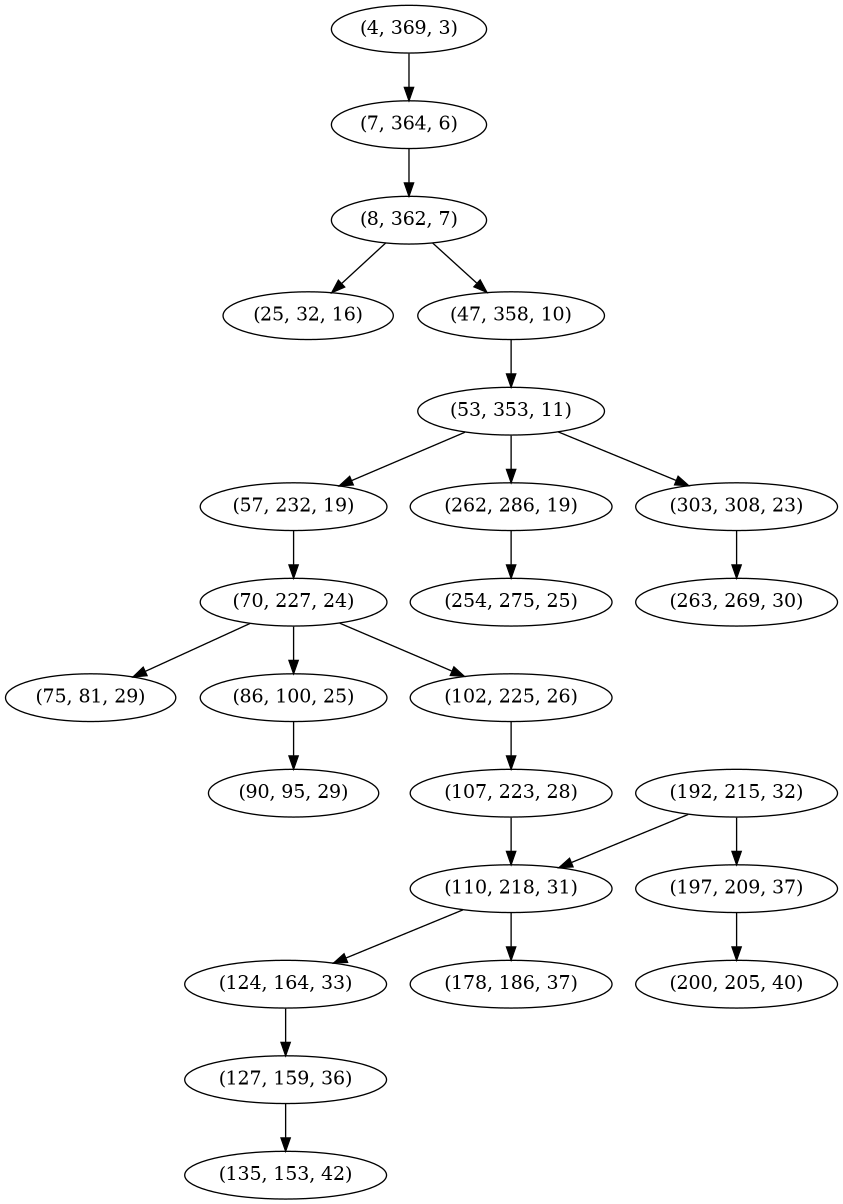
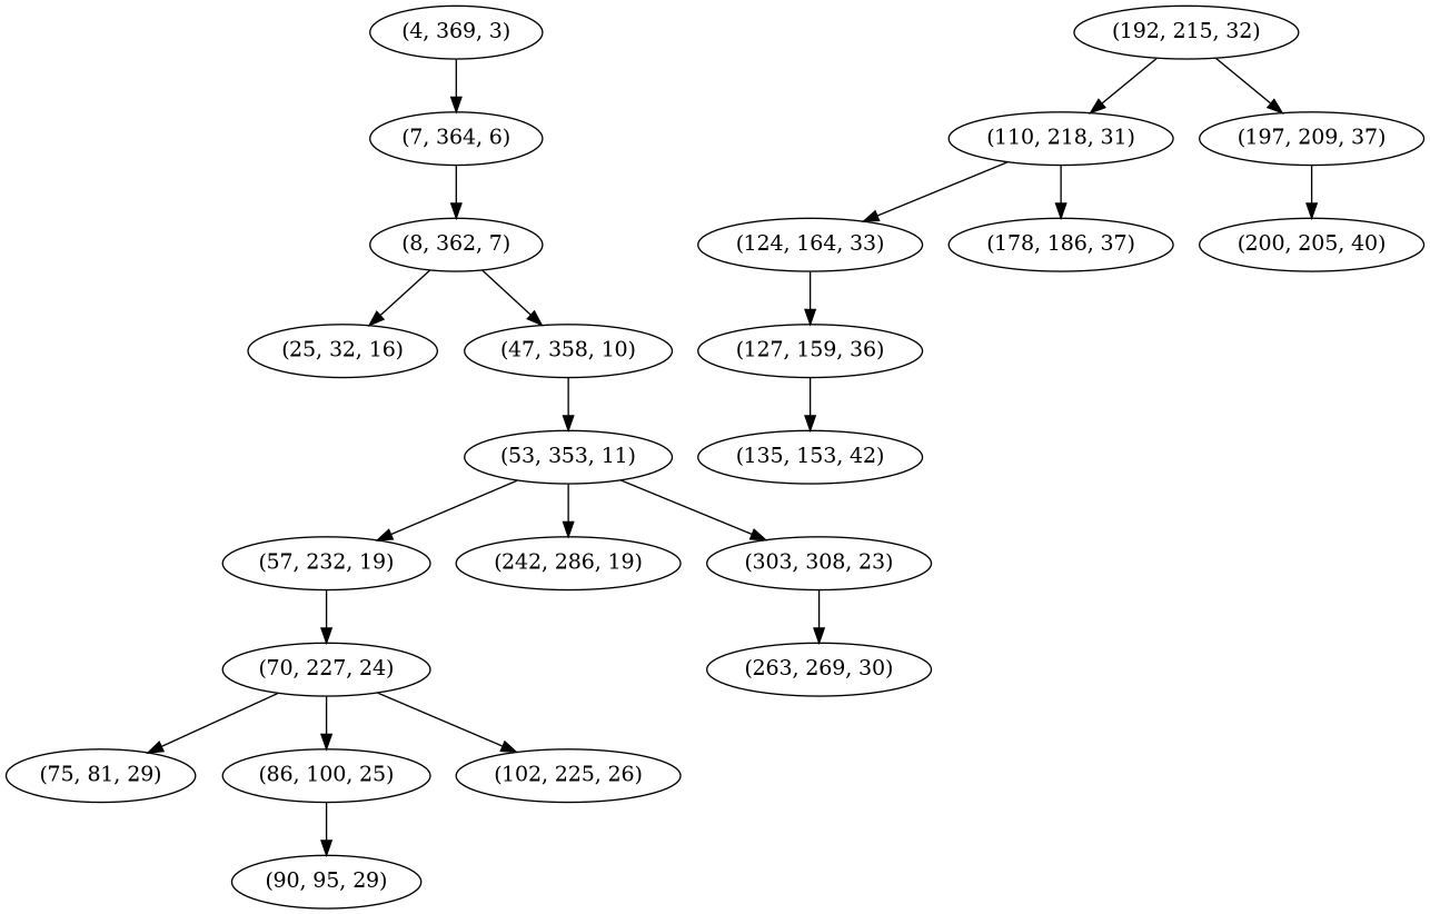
  digraph {
    "(4, 369, 3)"
    "(7, 364, 6)"
    "(8, 362, 7)"
    "(25, 32, 16)"
    "(47, 358, 10)"
    n6 [label="(53, 353, 11)"]
    "(57, 232, 19)"
-   "(242, 286, 19)" [label="(262, 286, 19)"]
+   "(242, 286, 19)"
    "(303, 308, 23)"
    "(70, 227, 24)"
-   "(254, 275, 25)"
    "(263, 269, 30)"
    "(75, 81, 29)"
    "(86, 100, 25)"
    "(102, 225, 26)"
    "(90, 95, 29)"
-   "(107, 223, 28)"
    "(110, 218, 31)"
    "(124, 164, 33)"
    "(178, 186, 37)"
    "(127, 159, 36)"
    "(192, 215, 32)"
    "(197, 209, 37)"
    "(135, 153, 42)"
    "(200, 205, 40)"
    "(4, 369, 3)" -> "(7, 364, 6)"
    "(7, 364, 6)" -> "(8, 362, 7)"
    "(8, 362, 7)" -> "(25, 32, 16)"
    "(8, 362, 7)" -> "(47, 358, 10)"
    "(47, 358, 10)" -> n6
    n6 -> "(57, 232, 19)"
    n6 -> "(242, 286, 19)"
    n6 -> "(303, 308, 23)"
    "(57, 232, 19)" -> "(70, 227, 24)"
-   "(242, 286, 19)" -> "(254, 275, 25)"
    "(303, 308, 23)" -> "(263, 269, 30)"
    "(70, 227, 24)" -> "(75, 81, 29)"
    "(70, 227, 24)" -> "(86, 100, 25)"
    "(70, 227, 24)" -> "(102, 225, 26)"
    "(86, 100, 25)" -> "(90, 95, 29)"
-   "(102, 225, 26)" -> "(107, 223, 28)"
-   "(107, 223, 28)" -> "(110, 218, 31)"
    "(110, 218, 31)" -> "(124, 164, 33)"
    "(110, 218, 31)" -> "(178, 186, 37)"
    "(124, 164, 33)" -> "(127, 159, 36)"
    "(127, 159, 36)" -> "(135, 153, 42)"
    "(192, 215, 32)" -> "(110, 218, 31)"
    "(192, 215, 32)" -> "(197, 209, 37)"
    "(197, 209, 37)" -> "(200, 205, 40)"
  }
